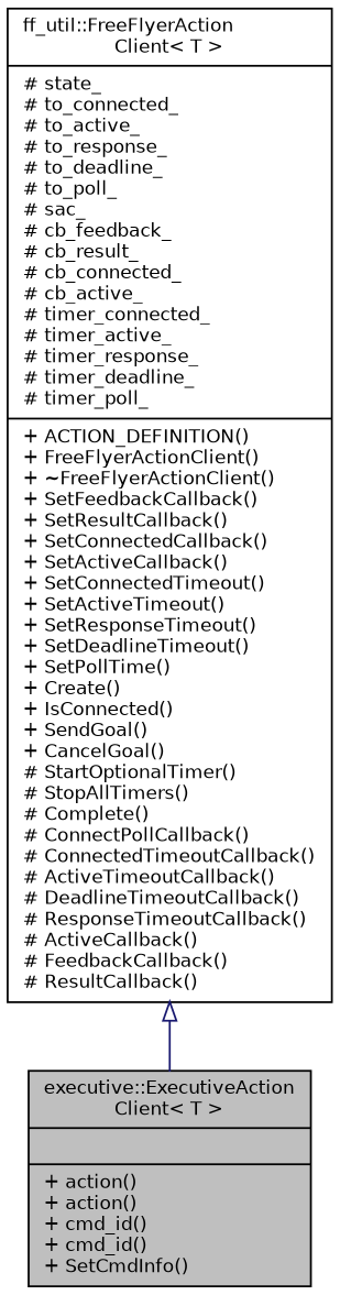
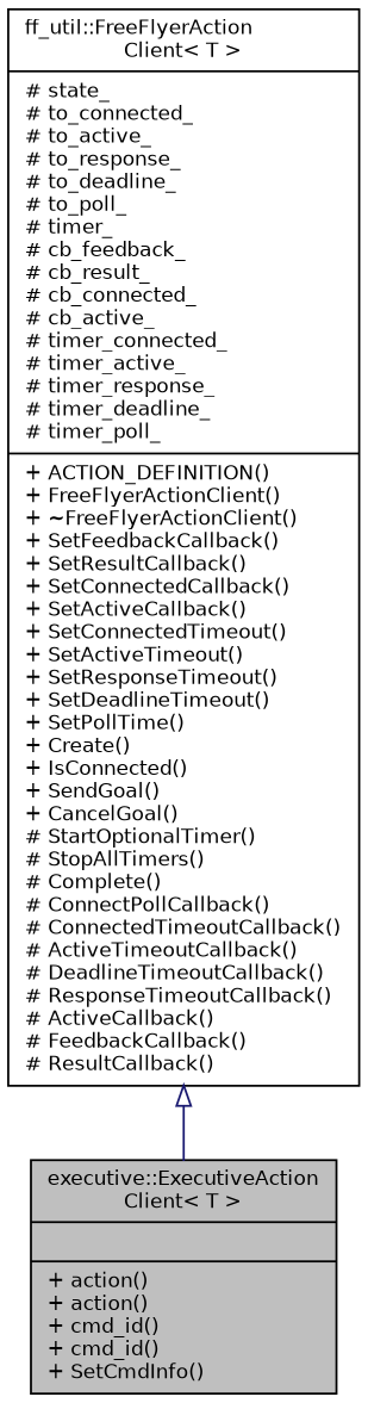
  digraph {
    node [color=black fontname=Helvetica fontsize=10 shape=record style=filled]
    n1 [fillcolor=grey75 fontcolor=black height=0.2 label="{executive::ExecutiveAction\lClient\< T \>\n||+ action()\l+ action()\l+ cmd_id()\l+ cmd_id()\l+ SetCmdInfo()\l}" width=0.4]
-   n2 [fillcolor=white height=0.2 label="{ff_util::FreeFlyerAction\lClient\< T \>\n|# state_\l# to_connected_\l# to_active_\l# to_response_\l# to_deadline_\l# to_poll_\l# sac_\l# cb_feedback_\l# cb_result_\l# cb_connected_\l# cb_active_\l# timer_connected_\l# timer_active_\l# timer_response_\l# timer_deadline_\l# timer_poll_\l|+ ACTION_DEFINITION()\l+ FreeFlyerActionClient()\l+ ~FreeFlyerActionClient()\l+ SetFeedbackCallback()\l+ SetResultCallback()\l+ SetConnectedCallback()\l+ SetActiveCallback()\l+ SetConnectedTimeout()\l+ SetActiveTimeout()\l+ SetResponseTimeout()\l+ SetDeadlineTimeout()\l+ SetPollTime()\l+ Create()\l+ IsConnected()\l+ SendGoal()\l+ CancelGoal()\l# StartOptionalTimer()\l# StopAllTimers()\l# Complete()\l# ConnectPollCallback()\l# ConnectedTimeoutCallback()\l# ActiveTimeoutCallback()\l# DeadlineTimeoutCallback()\l# ResponseTimeoutCallback()\l# ActiveCallback()\l# FeedbackCallback()\l# ResultCallback()\l}" width=0.4]
+   n2 [fillcolor=white height=0.2 label="{ff_util::FreeFlyerAction\lClient\< T \>\n|# state_\l# to_connected_\l# to_active_\l# to_response_\l# to_deadline_\l# to_poll_\l# timer_\l# cb_feedback_\l# cb_result_\l# cb_connected_\l# cb_active_\l# timer_connected_\l# timer_active_\l# timer_response_\l# timer_deadline_\l# timer_poll_\l|+ ACTION_DEFINITION()\l+ FreeFlyerActionClient()\l+ ~FreeFlyerActionClient()\l+ SetFeedbackCallback()\l+ SetResultCallback()\l+ SetConnectedCallback()\l+ SetActiveCallback()\l+ SetConnectedTimeout()\l+ SetActiveTimeout()\l+ SetResponseTimeout()\l+ SetDeadlineTimeout()\l+ SetPollTime()\l+ Create()\l+ IsConnected()\l+ SendGoal()\l+ CancelGoal()\l# StartOptionalTimer()\l# StopAllTimers()\l# Complete()\l# ConnectPollCallback()\l# ConnectedTimeoutCallback()\l# ActiveTimeoutCallback()\l# DeadlineTimeoutCallback()\l# ResponseTimeoutCallback()\l# ActiveCallback()\l# FeedbackCallback()\l# ResultCallback()\l}" width=0.4]
    n2 -> n1 [arrowtail=onormal color=midnightblue dir=back fontname=Helvetica fontsize=10 labelfontname=Helvetica labelfontsize=10 style=solid]
  }
